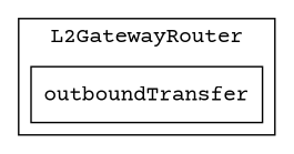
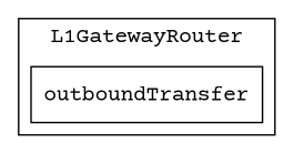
  strict digraph {
    rankdir=LR
    fontname="Courier Prime"
    n1 [label=outboundTransfer shape=box fontname="Courier Prime"]
    subgraph cluster_1 {
      label="[Solidity]"
    }
    subgraph cluster_2 {
-     label=L2GatewayRouter
+     label=L1GatewayRouter
      n1
    }
  }
